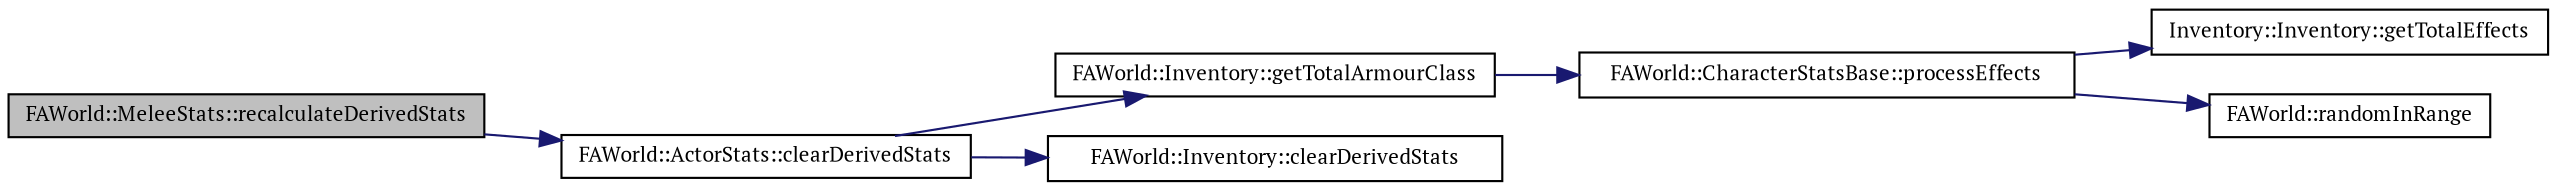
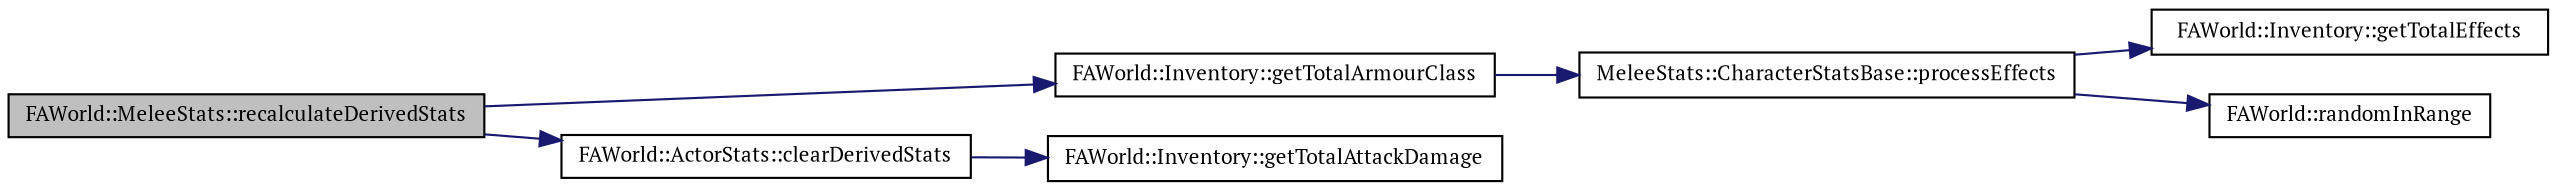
  digraph {
    fontname="PT Serif"
    rankdir=LR
    node [color=black fillcolor=white fontname="PT Serif" fontsize=10 shape=record style=filled]
    edge [color=midnightblue fontname="PT Serif" fontsize=10 labelfontname=Helvetica labelfontsize=10 style=solid]
    n1 [fillcolor=grey75 fontcolor=black height=0.2 label="FAWorld::MeleeStats::recalculateDerivedStats" width=0.4]
    n2 [height=0.2 label="FAWorld::ActorStats::clearDerivedStats" width=0.4]
    n3 [height=0.2 label="FAWorld::Inventory::getTotalArmourClass" width=0.4]
-   n4 [height=0.2 label="FAWorld::Inventory::clearDerivedStats" width=0.4]
-   n5 [height=0.2 label="FAWorld::CharacterStatsBase::processEffects" width=0.4]
-   n6 [height=0.2 label="Inventory::Inventory::getTotalEffects" width=0.4]
+   n4 [height=0.2 label="FAWorld::Inventory::getTotalAttackDamage" width=0.4]
+   n5 [height=0.2 label="MeleeStats::CharacterStatsBase::processEffects" width=0.4]
+   n6 [height=0.2 label="FAWorld::Inventory::getTotalEffects" width=0.4]
    n7 [height=0.2 label="FAWorld::randomInRange" width=0.4]
    n1 -> n2
-   n2 -> n3
+   n1 -> n3
    n2 -> n4
    n3 -> n5
    n5 -> n6
    n5 -> n7
  }
